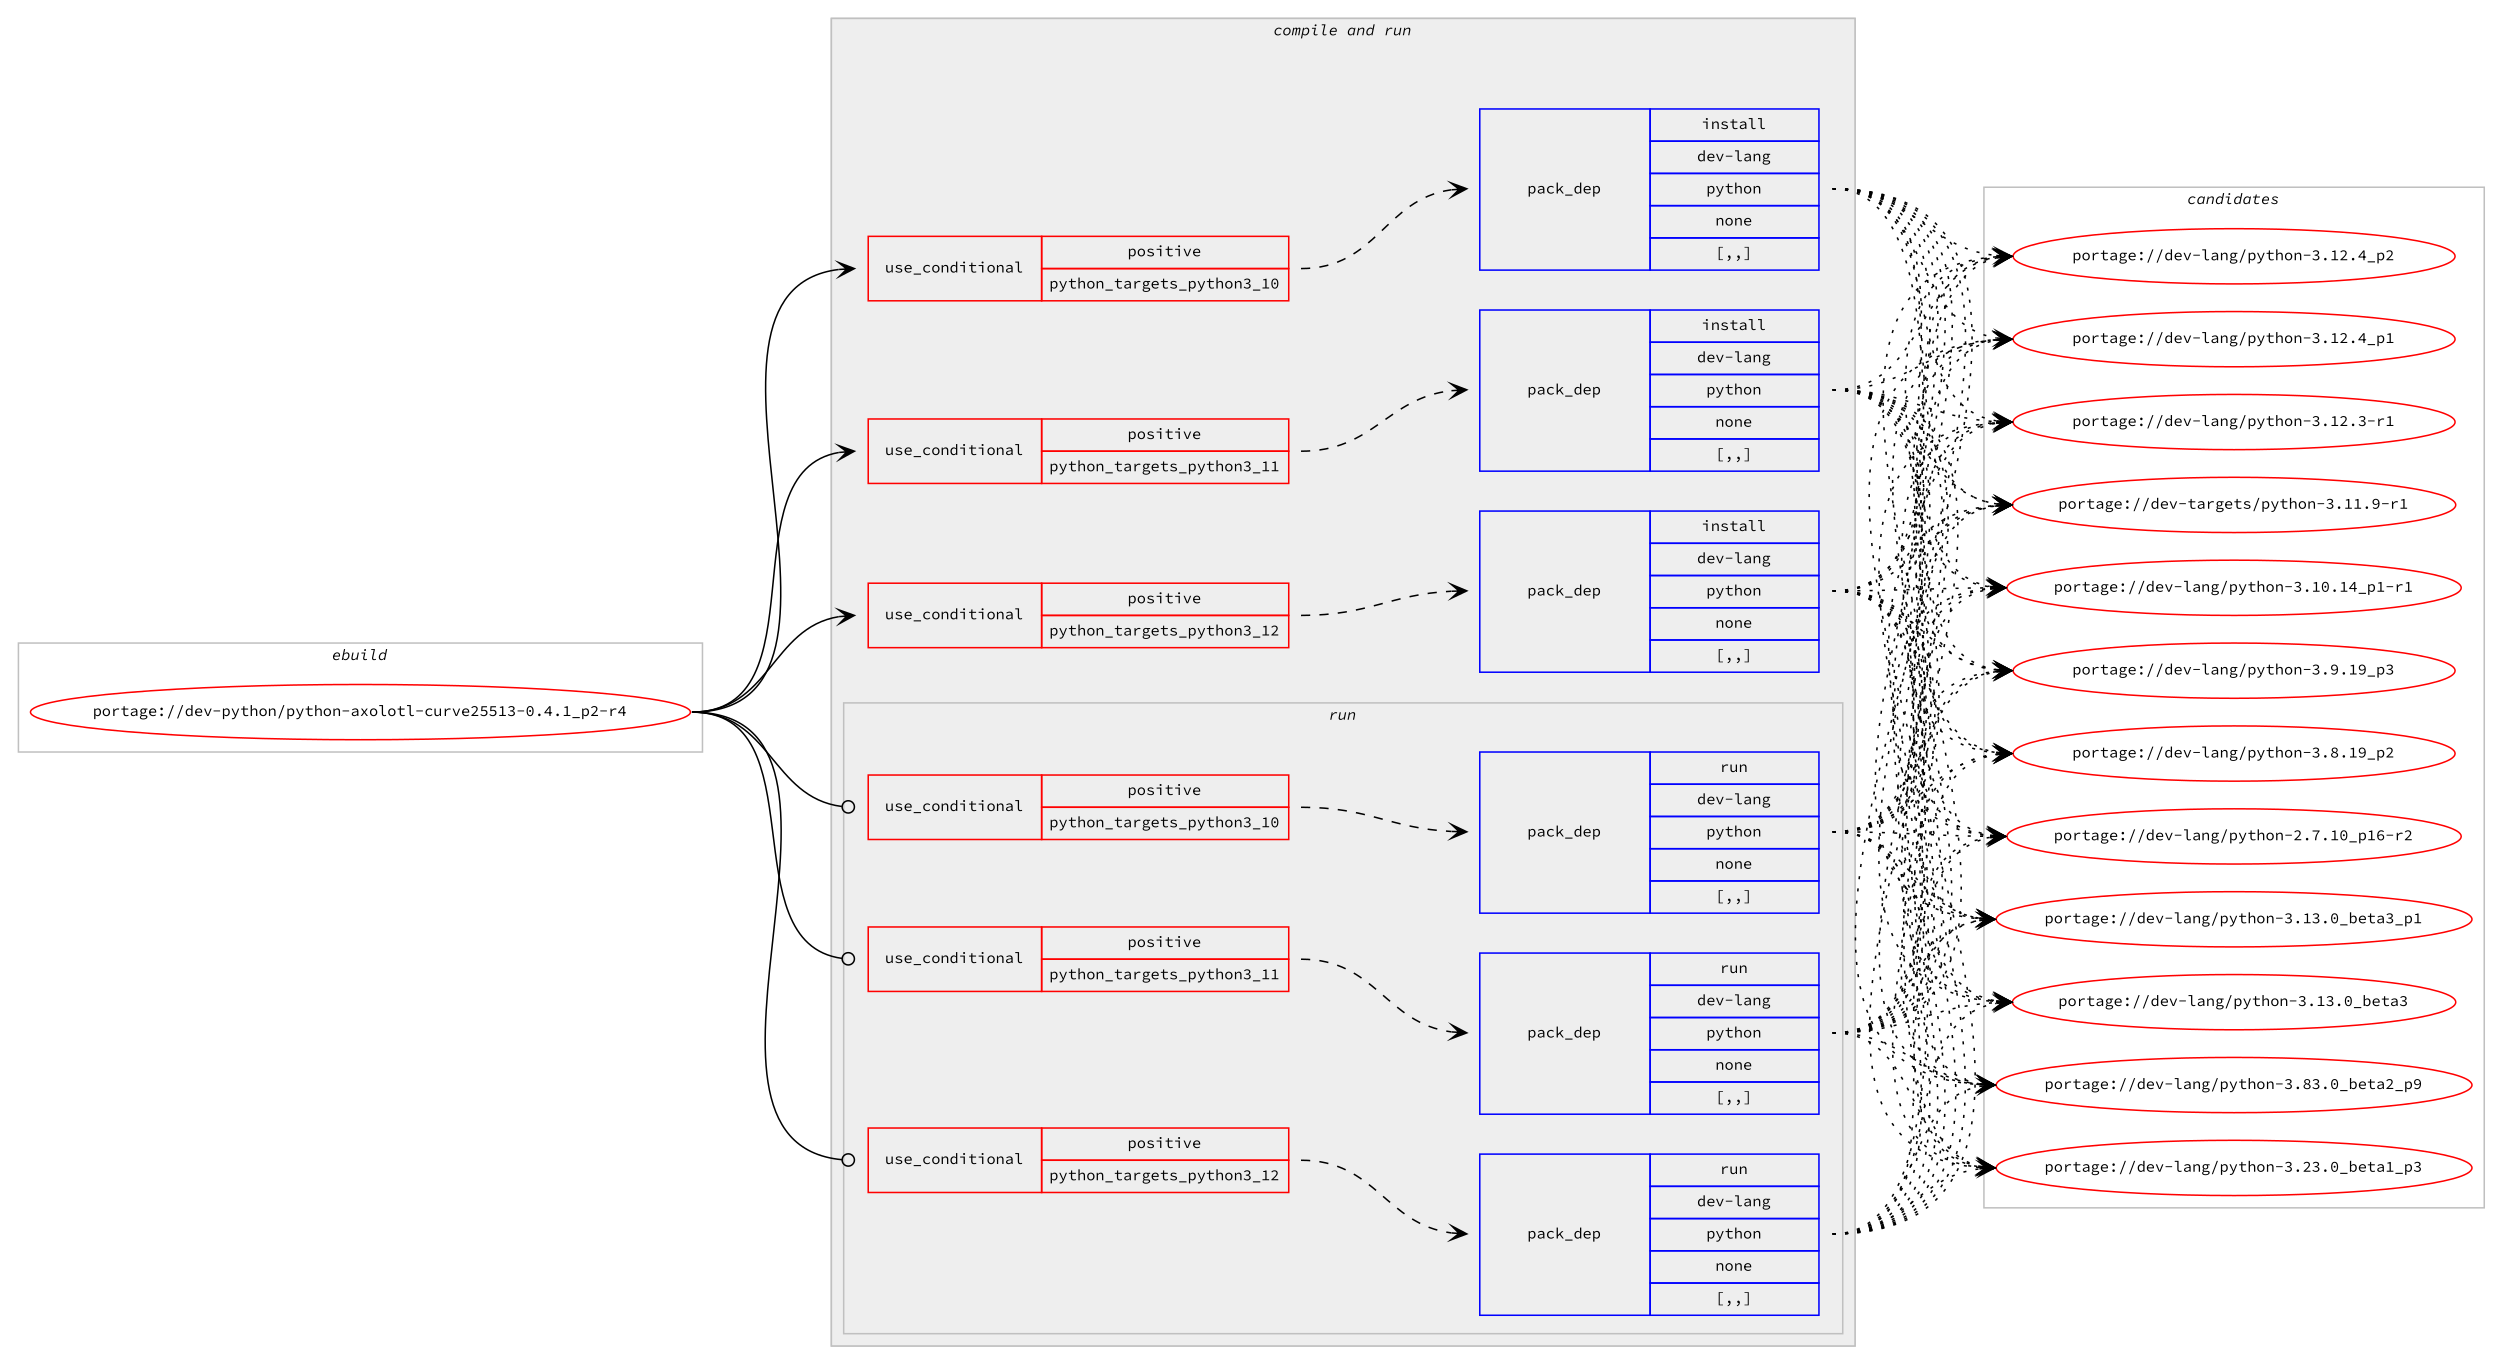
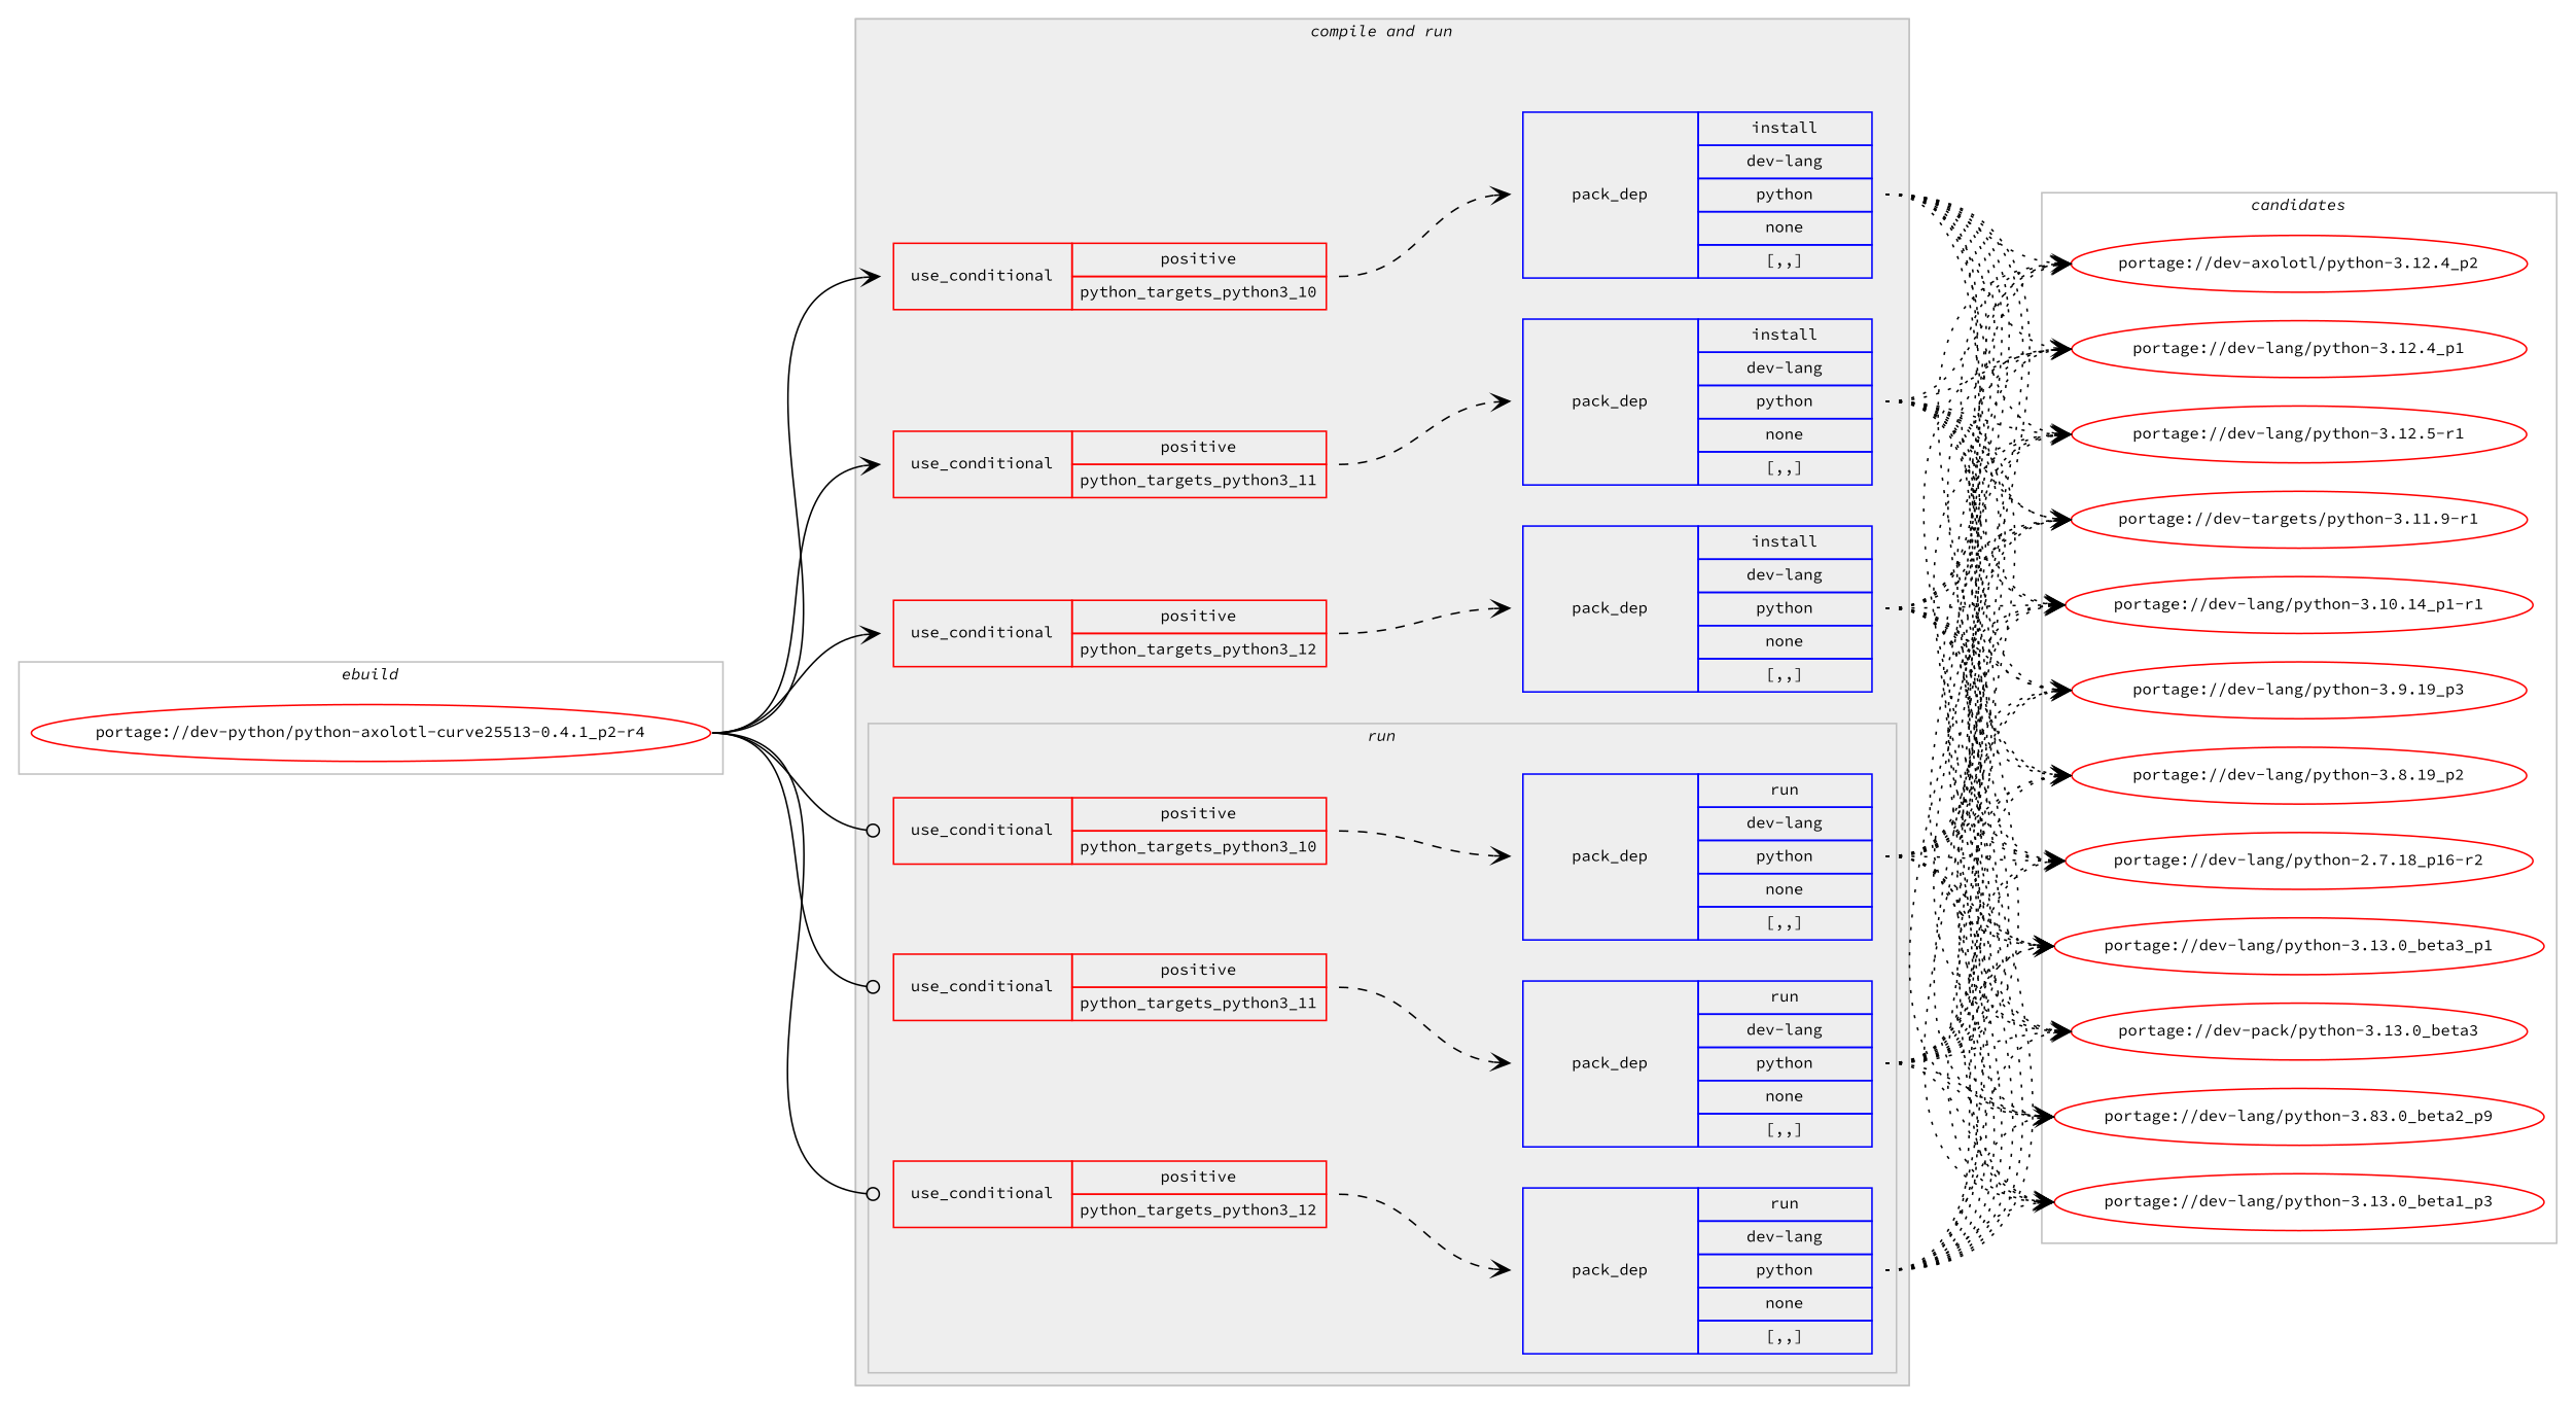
  digraph {
    compound=true
    concentrate=true
    fontname="Source Code Pro"
    fontsize=10
    newrank=true
    rankdir=LR
    ranksep=1.5
    node [color=red fontname="Source Code Pro" fontsize=10]
    edge [arrowhead=vee fontname="Source Code Pro" headport=w style=dotted tailport=e weight=100]
    n1 [label="portage://dev-python/python-axolotl-curve25513-0.4.1_p2-r4" width=4]
    n2 [color=blue label=<<TABLE BORDER="0" CELLBORDER="1" CELLSPACING="0" CELLPADDING="4" WIDTH="220"><TR><TD ROWSPAN="6" CELLPADDING="30">pack_dep</TD></TR><TR><TD WIDTH="110">install</TD></TR><TR><TD>dev-lang</TD></TR><TR><TD>python</TD></TR><TR><TD>none</TD></TR><TR><TD>[,,]</TD></TR></TABLE>> shape=none]
    n3 [label=<<TABLE BORDER="0" CELLBORDER="1" CELLSPACING="0" CELLPADDING="4"><TR><TD ROWSPAN="3" CELLPADDING="10">use_conditional</TD></TR><TR><TD>positive</TD></TR><TR><TD>python_targets_python3_10</TD></TR></TABLE>> shape=none]
    n4 [color=blue label=<<TABLE BORDER="0" CELLBORDER="1" CELLSPACING="0" CELLPADDING="4" WIDTH="220"><TR><TD ROWSPAN="6" CELLPADDING="30">pack_dep</TD></TR><TR><TD WIDTH="110">install</TD></TR><TR><TD>dev-lang</TD></TR><TR><TD>python</TD></TR><TR><TD>none</TD></TR><TR><TD>[,,]</TD></TR></TABLE>> shape=none]
    n5 [label=<<TABLE BORDER="0" CELLBORDER="1" CELLSPACING="0" CELLPADDING="4"><TR><TD ROWSPAN="3" CELLPADDING="10">use_conditional</TD></TR><TR><TD>positive</TD></TR><TR><TD>python_targets_python3_11</TD></TR></TABLE>> shape=none]
    n6 [color=blue label=<<TABLE BORDER="0" CELLBORDER="1" CELLSPACING="0" CELLPADDING="4" WIDTH="220"><TR><TD ROWSPAN="6" CELLPADDING="30">pack_dep</TD></TR><TR><TD WIDTH="110">install</TD></TR><TR><TD>dev-lang</TD></TR><TR><TD>python</TD></TR><TR><TD>none</TD></TR><TR><TD>[,,]</TD></TR></TABLE>> shape=none]
    n7 [label=<<TABLE BORDER="0" CELLBORDER="1" CELLSPACING="0" CELLPADDING="4"><TR><TD ROWSPAN="3" CELLPADDING="10">use_conditional</TD></TR><TR><TD>positive</TD></TR><TR><TD>python_targets_python3_12</TD></TR></TABLE>> shape=none]
    n8 [color=blue label=<<TABLE BORDER="0" CELLBORDER="1" CELLSPACING="0" CELLPADDING="4" WIDTH="220"><TR><TD ROWSPAN="6" CELLPADDING="30">pack_dep</TD></TR><TR><TD WIDTH="110">run</TD></TR><TR><TD>dev-lang</TD></TR><TR><TD>python</TD></TR><TR><TD>none</TD></TR><TR><TD>[,,]</TD></TR></TABLE>> shape=none]
    n9 [label=<<TABLE BORDER="0" CELLBORDER="1" CELLSPACING="0" CELLPADDING="4"><TR><TD ROWSPAN="3" CELLPADDING="10">use_conditional</TD></TR><TR><TD>positive</TD></TR><TR><TD>python_targets_python3_10</TD></TR></TABLE>> shape=none]
    n10 [color=blue label=<<TABLE BORDER="0" CELLBORDER="1" CELLSPACING="0" CELLPADDING="4" WIDTH="220"><TR><TD ROWSPAN="6" CELLPADDING="30">pack_dep</TD></TR><TR><TD WIDTH="110">run</TD></TR><TR><TD>dev-lang</TD></TR><TR><TD>python</TD></TR><TR><TD>none</TD></TR><TR><TD>[,,]</TD></TR></TABLE>> shape=none]
    n11 [label=<<TABLE BORDER="0" CELLBORDER="1" CELLSPACING="0" CELLPADDING="4"><TR><TD ROWSPAN="3" CELLPADDING="10">use_conditional</TD></TR><TR><TD>positive</TD></TR><TR><TD>python_targets_python3_11</TD></TR></TABLE>> shape=none]
    n12 [color=blue label=<<TABLE BORDER="0" CELLBORDER="1" CELLSPACING="0" CELLPADDING="4" WIDTH="220"><TR><TD ROWSPAN="6" CELLPADDING="30">pack_dep</TD></TR><TR><TD WIDTH="110">run</TD></TR><TR><TD>dev-lang</TD></TR><TR><TD>python</TD></TR><TR><TD>none</TD></TR><TR><TD>[,,]</TD></TR></TABLE>> shape=none]
    n13 [label=<<TABLE BORDER="0" CELLBORDER="1" CELLSPACING="0" CELLPADDING="4"><TR><TD ROWSPAN="3" CELLPADDING="10">use_conditional</TD></TR><TR><TD>positive</TD></TR><TR><TD>python_targets_python3_12</TD></TR></TABLE>> shape=none]
    n14 [label="portage://dev-lang/python-3.13.0_beta3_p1" width=4]
-   n15 [label="portage://dev-lang/python-3.13.0_beta3" width=4]
+   n15 [label="portage://dev-pack/python-3.13.0_beta3" width=4]
    n16 [label="portage://dev-lang/python-3.83.0_beta2_p9" width=4]
-   n17 [label="portage://dev-lang/python-3.23.0_beta1_p3" width=4]
-   n18 [label="portage://dev-lang/python-3.12.4_p2" width=4]
+   n17 [label="portage://dev-lang/python-3.13.0_beta1_p3" width=4]
+   n18 [label="portage://dev-axolotl/python-3.12.4_p2" width=4]
    n19 [label="portage://dev-lang/python-3.12.4_p1" width=4]
-   n20 [label="portage://dev-lang/python-3.12.3-r1" width=4]
+   n20 [label="portage://dev-lang/python-3.12.5-r1" width=4]
    n21 [label="portage://dev-targets/python-3.11.9-r1" width=4]
    n22 [label="portage://dev-lang/python-3.10.14_p1-r1" width=4]
    n23 [label="portage://dev-lang/python-3.9.19_p3" width=4]
    n24 [label="portage://dev-lang/python-3.8.19_p2" width=4]
-   n25 [label="portage://dev-lang/python-2.7.10_p16-r2" width=4]
+   n25 [label="portage://dev-lang/python-2.7.18_p16-r2" width=4]
    subgraph cluster_1 {
      color=gray
      label=<<i>ebuild</i>>
      rank=same
      n1
    }
    subgraph cluster_2 {
      color=gray
      label=<<i>dependencies</i>>
      subgraph cluster_3 {
        color=gray
        fillcolor="#eeeeee"
        label=<<i>compile</i>>
        style=filled
        subgraph sub_4 {
          color=gray
          fillcolor="#eeeeee"
          label=<<i>compile</i>>
          style=filled
          n3
          subgraph sub_5 {
            color=gray
            fillcolor="#eeeeee"
            label=<<i>compile</i>>
            style=filled
            n2
          }
        }
        subgraph sub_6 {
          color=gray
          fillcolor="#eeeeee"
          label=<<i>compile</i>>
          style=filled
          n5
          subgraph sub_7 {
            color=gray
            fillcolor="#eeeeee"
            label=<<i>compile</i>>
            style=filled
            n4
          }
        }
        subgraph sub_8 {
          color=gray
          fillcolor="#eeeeee"
          label=<<i>compile</i>>
          style=filled
          n7
          subgraph sub_9 {
            color=gray
            fillcolor="#eeeeee"
            label=<<i>compile</i>>
            style=filled
            n6
          }
        }
      }
      subgraph cluster_10 {
        color=gray
        fillcolor="#eeeeee"
        label=<<i>compile and run</i>>
        style=filled
      }
      subgraph cluster_11 {
        color=gray
        fillcolor="#eeeeee"
        label=<<i>run</i>>
        style=filled
        subgraph sub_12 {
          color=gray
          fillcolor="#eeeeee"
          label=<<i>run</i>>
          style=filled
          n9
          subgraph sub_13 {
            color=gray
            fillcolor="#eeeeee"
            label=<<i>run</i>>
            style=filled
            n8
          }
        }
        subgraph sub_14 {
          color=gray
          fillcolor="#eeeeee"
          label=<<i>run</i>>
          style=filled
          n11
          subgraph sub_15 {
            color=gray
            fillcolor="#eeeeee"
            label=<<i>run</i>>
            style=filled
            n10
          }
        }
        subgraph sub_16 {
          color=gray
          fillcolor="#eeeeee"
          label=<<i>run</i>>
          style=filled
          n13
          subgraph sub_17 {
            color=gray
            fillcolor="#eeeeee"
            label=<<i>run</i>>
            style=filled
            n12
          }
        }
      }
    }
    subgraph cluster_18 {
      color=gray
      label=<<i>candidates</i>>
      rank=same
      subgraph sub_19 {
        color=black
        label=<<i>candidates</i>>
        nodesep=1
        rank=same
        n14
        n15
        n16
        n17
        n18
        n19
        n20
        n21
        n22
        n23
        n24
        n25
      }
      subgraph sub_20 {
        color=black
        label=<<i>candidates</i>>
        nodesep=1
        rank=same
        n14
        n15
        n16
        n17
        n18
        n19
        n20
        n21
        n22
        n23
        n24
        n25
      }
      subgraph sub_21 {
        color=black
        label=<<i>candidates</i>>
        nodesep=1
        rank=same
        n14
        n15
        n16
        n17
        n18
        n19
        n20
        n21
        n22
        n23
        n24
        n25
      }
      subgraph sub_22 {
        color=black
        label=<<i>candidates</i>>
        nodesep=1
        rank=same
        n14
        n15
        n16
        n17
        n18
        n19
        n20
        n21
        n22
        n23
        n24
        n25
      }
      subgraph sub_23 {
        color=black
        label=<<i>candidates</i>>
        nodesep=1
        rank=same
        n14
        n15
        n16
        n17
        n18
        n19
        n20
        n21
        n22
        n23
        n24
        n25
      }
      subgraph sub_24 {
        color=black
        label=<<i>candidates</i>>
        nodesep=1
        rank=same
        n14
        n15
        n16
        n17
        n18
        n19
        n20
        n21
        n22
        n23
        n24
        n25
      }
    }
    n1 -> n3 [style=solid weight=20]
    n1 -> n5 [style=solid weight=20]
    n1 -> n7 [style=solid weight=20]
    n1 -> n9 [arrowhead=odot style=solid weight=20]
    n1 -> n11 [arrowhead=odot style=solid weight=20]
    n1 -> n13 [arrowhead=odot style=solid weight=20]
    n2 -> n14
    n2 -> n15
    n2 -> n16
    n2 -> n17
    n2 -> n18
    n2 -> n19
    n2 -> n20
    n2 -> n21
    n2 -> n22
    n2 -> n23
    n2 -> n24
    n2 -> n25
    n3 -> n2 [style=dashed weight=20]
    n4 -> n14
    n4 -> n15
    n4 -> n16
    n4 -> n17
    n4 -> n18
    n4 -> n19
    n4 -> n20
    n4 -> n21
    n4 -> n22
    n4 -> n23
    n4 -> n24
    n4 -> n25
    n5 -> n4 [style=dashed weight=20]
    n6 -> n14
    n6 -> n15
    n6 -> n16
    n6 -> n17
    n6 -> n18
    n6 -> n19
    n6 -> n20
    n6 -> n21
    n6 -> n22
    n6 -> n23
    n6 -> n24
    n6 -> n25
    n7 -> n6 [style=dashed weight=20]
    n8 -> n14
    n8 -> n15
    n8 -> n16
    n8 -> n17
    n8 -> n18
    n8 -> n19
    n8 -> n20
    n8 -> n21
    n8 -> n22
    n8 -> n23
    n8 -> n24
    n8 -> n25
    n9 -> n8 [style=dashed weight=20]
    n10 -> n14
    n10 -> n15
    n10 -> n16
    n10 -> n17
    n10 -> n18
    n10 -> n19
    n10 -> n20
    n10 -> n21
    n10 -> n22
    n10 -> n23
    n10 -> n24
    n10 -> n25
    n11 -> n10 [style=dashed weight=20]
    n12 -> n14
    n12 -> n15
    n12 -> n16
    n12 -> n17
    n12 -> n18
    n12 -> n19
    n12 -> n20
    n12 -> n21
    n12 -> n22
    n12 -> n23
    n12 -> n24
    n12 -> n25
    n13 -> n12 [style=dashed weight=20]
  }
